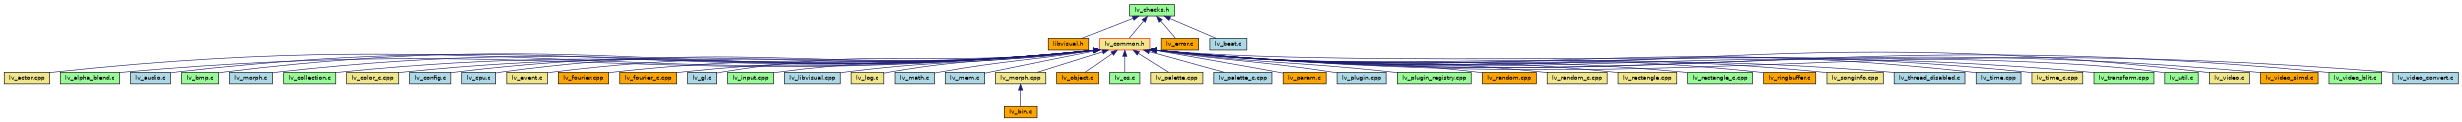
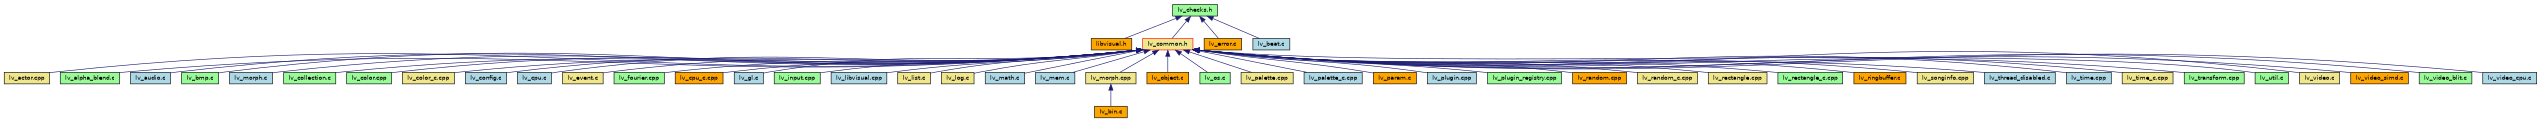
  digraph {
    node [color=black fillcolor=lightblue fontname=Helvetica fontsize=10 shape=record style=filled]
    edge [color=midnightblue dir=back fontname=Helvetica fontsize=10 labelfontname=Helvetica labelfontsize=10 style=solid]
    n1 [fillcolor=palegreen fontcolor=black height=0.2 label="lv_checks.h" width=0.4]
    n2 [fillcolor=orange height=0.2 label="libvisual.h" width=0.4]
    n3 [color=red fillcolor=khaki height=0.2 label="lv_common.h" width=0.4]
    n4 [fillcolor=orange height=0.2 label="lv_error.c" width=0.4]
    n5 [height=0.2 label="lv_beat.c" width=0.4]
    n6 [fillcolor=khaki height=0.2 label="lv_actor.cpp" width=0.4]
    n7 [fillcolor=palegreen height=0.2 label="lv_alpha_blend.c" width=0.4]
    n8 [height=0.2 label="lv_audio.c" width=0.4]
    n9 [fillcolor=palegreen height=0.2 label="lv_bmp.c" width=0.4]
    n10 [height=0.2 label="lv_morph.c" width=0.4]
    n11 [fillcolor=palegreen height=0.2 label="lv_collection.c" width=0.4]
+   n12 [fillcolor=palegreen height=0.2 label="lv_color.cpp" width=0.4]
    n13 [fillcolor=khaki height=0.2 label="lv_color_c.cpp" width=0.4]
    n14 [height=0.2 label="lv_config.c" width=0.4]
    n15 [height=0.2 label="lv_cpu.c" width=0.4]
    n16 [fillcolor=khaki height=0.2 label="lv_event.c" width=0.4]
-   n17 [fillcolor=orange height=0.2 label="lv_fourier.cpp" width=0.4]
-   n18 [fillcolor=orange height=0.2 label="lv_fourier_c.cpp" width=0.4]
+   n17 [fillcolor=palegreen height=0.2 label="lv_fourier.cpp" width=0.4]
+   n18 [fillcolor=orange height=0.2 label="lv_cpu_c.cpp" width=0.4]
    n19 [height=0.2 label="lv_gl.c" width=0.4]
    n20 [fillcolor=palegreen height=0.2 label="lv_input.cpp" width=0.4]
    n21 [height=0.2 label="lv_libvisual.cpp" width=0.4]
+   n22 [fillcolor=khaki height=0.2 label="lv_list.c" width=0.4]
    n23 [fillcolor=khaki height=0.2 label="lv_log.c" width=0.4]
    n24 [height=0.2 label="lv_math.c" width=0.4]
    n25 [height=0.2 label="lv_mem.c" width=0.4]
    n26 [fillcolor=khaki height=0.2 label="lv_morph.cpp" width=0.4]
    n27 [fillcolor=orange height=0.2 label="lv_object.c" width=0.4]
    n28 [fillcolor=palegreen height=0.2 label="lv_os.c" width=0.4]
    n29 [fillcolor=khaki height=0.2 label="lv_palette.cpp" width=0.4]
    n30 [height=0.2 label="lv_palette_c.cpp" width=0.4]
    n31 [fillcolor=orange height=0.2 label="lv_param.c" width=0.4]
    n32 [height=0.2 label="lv_plugin.cpp" width=0.4]
    n33 [fillcolor=palegreen height=0.2 label="lv_plugin_registry.cpp" width=0.4]
    n34 [fillcolor=orange height=0.2 label="lv_random.cpp" width=0.4]
    n35 [fillcolor=khaki height=0.2 label="lv_random_c.cpp" width=0.4]
    n36 [fillcolor=khaki height=0.2 label="lv_rectangle.cpp" width=0.4]
    n37 [fillcolor=palegreen height=0.2 label="lv_rectangle_c.cpp" width=0.4]
    n38 [fillcolor=orange height=0.2 label="lv_ringbuffer.c" width=0.4]
    n39 [fillcolor=khaki height=0.2 label="lv_songinfo.cpp" width=0.4]
    n40 [height=0.2 label="lv_thread_disabled.c" width=0.4]
    n41 [height=0.2 label="lv_time.cpp" width=0.4]
    n42 [fillcolor=khaki height=0.2 label="lv_time_c.cpp" width=0.4]
    n43 [fillcolor=palegreen height=0.2 label="lv_transform.cpp" width=0.4]
    n44 [fillcolor=palegreen height=0.2 label="lv_util.c" width=0.4]
    n45 [fillcolor=khaki height=0.2 label="lv_video.c" width=0.4]
    n46 [fillcolor=orange height=0.2 label="lv_video_simd.c" width=0.4]
    n47 [fillcolor=palegreen height=0.2 label="lv_video_blit.c" width=0.4]
-   n48 [height=0.2 label="lv_video_convert.c" width=0.4]
+   n48 [height=0.2 label="lv_video_cpu.c" width=0.4]
    n49 [fillcolor=orange height=0.2 label="lv_bin.c" width=0.4]
    n1 -> n2
    n1 -> n3
    n1 -> n4
    n1 -> n5
    n3 -> n6
    n3 -> n7
    n3 -> n8
    n3 -> n9
    n3 -> n10
    n3 -> n11
+   n3 -> n12
    n3 -> n13
    n3 -> n14
    n3 -> n15
    n3 -> n16
    n3 -> n17
    n3 -> n18
    n3 -> n19
    n3 -> n20
    n3 -> n21
+   n3 -> n22
    n3 -> n23
    n3 -> n24
    n3 -> n25
    n3 -> n26
    n3 -> n27
    n3 -> n28
    n3 -> n29
    n3 -> n30
    n3 -> n31
    n3 -> n32
    n3 -> n33
    n3 -> n34
    n3 -> n35
    n3 -> n36
    n3 -> n37
    n3 -> n38
    n3 -> n39
    n3 -> n40
    n3 -> n41
    n3 -> n42
    n3 -> n43
    n3 -> n44
    n3 -> n45
    n3 -> n46
    n3 -> n47
    n3 -> n48
    n26 -> n49
  }
